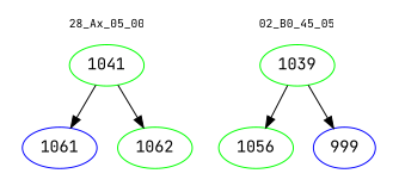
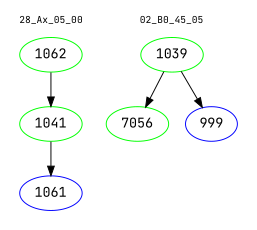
  digraph {
    fontname="JetBrains Mono"
    node [color=green fontname="JetBrains Mono"]
    edge [color=black fontname="JetBrains Mono"]
    n1 [label=1041]
    n2 [color=blue label=1061]
    n3 [label=1062]
    n4 [label=1039]
-   n5 [label=1056]
+   n5 [label=7056]
    n6 [color=blue label=999]
    subgraph cluster_1 {
      color=white
      fontsize=10
      label="28_Ax_05_00"
      n1
      n2
      n3
    }
    subgraph cluster_2 {
      color=white
      fontsize=10
      label="02_B0_45_05"
      n4
      n5
      n6
    }
    n1 -> n2
-   n1 -> n3
+   n3 -> n1
    n4 -> n5
    n4 -> n6
  }
